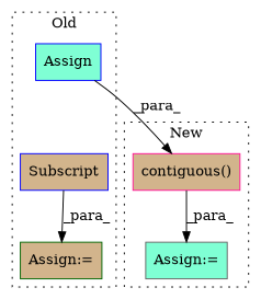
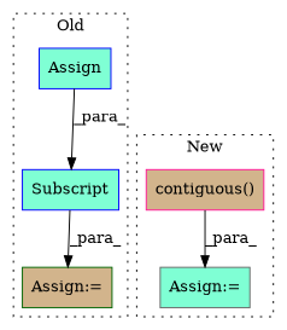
  digraph {
    node [a=68 color=blue fillcolor=aquamarine l=3 shape=box style=filled]
    n1 [a=85 l=17 label=Assign s=28184]
-   n2 [a=63 fillcolor=tan l="50,0" label=Subscript s="28184,0"]
+   n2 [a=63 l="50,0" label=Subscript s="28184,0"]
    n3 [color=darkgreen fillcolor=tan label="Assign:=" s=28181]
    n4 [a=75 color=deeppink fillcolor=tan l=26 label="contiguous()" s=28980]
    n5 [color=gray40 label="Assign:=" s=29148]
    subgraph cluster_1 {
      label=Old
      style=dotted
      n1
      n2
      n3
    }
    subgraph cluster_2 {
      label=New
      style=dotted
      n4
      n5
    }
-   n1 -> n4 [label=_para_]
+   n1 -> n2 [label=_para_]
    n2 -> n3 [label=_para_]
    n4 -> n5 [label=_para_]
  }
